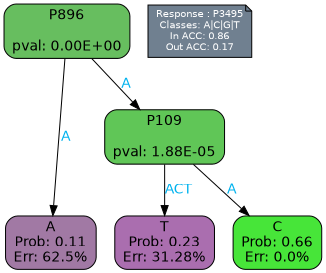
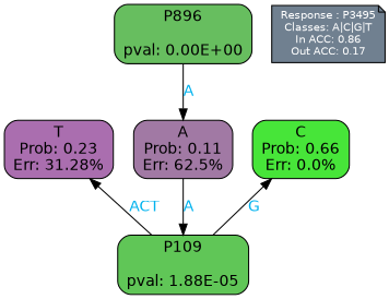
  digraph {
    ranksep=equally
    splines=polylines
    node [color=black fontname=helvetica shape=box style="filled, rounded"]
    edge [fontcolor=deepskyblue2 fontname=helvetica]
    n1 [fillcolor="#aa6eaf" label="T\nProb: 0.23\nErr: 31.28%"]
    n2 [fillcolor="#47e539" label="C\nProb: 0.66\nErr: 0.0%"]
    n3 [fillcolor="#a179a4" label="A\nProb: 0.11\nErr: 62.5%"]
    n4 [align=left fillcolor=slategray fontcolor=white fontsize=10 label="Response : P3495\nClasses: A|C|G|T\nIn ACC: 0.86\nOut ACC: 0.17\n" shape=note style=filled]
    n5 [fillcolor="#67be5f" label="P896\n\npval: 0.00E+00"]
    n6 [fillcolor="#60c657" label="P109\n\npval: 1.88E-05"]
    subgraph sub_1 {
      rank=same
      n1
      n2
      n3
    }
    subgraph sub_2 {
      rank=same
      n4
      n5
    }
    n5 -> n3 [label=A]
-   n5 -> n6 [label=A]
+   n3 -> n6 [label=A]
    n6 -> n1 [label=ACT]
-   n6 -> n2 [label=A]
+   n6 -> n2 [label=G]
  }
